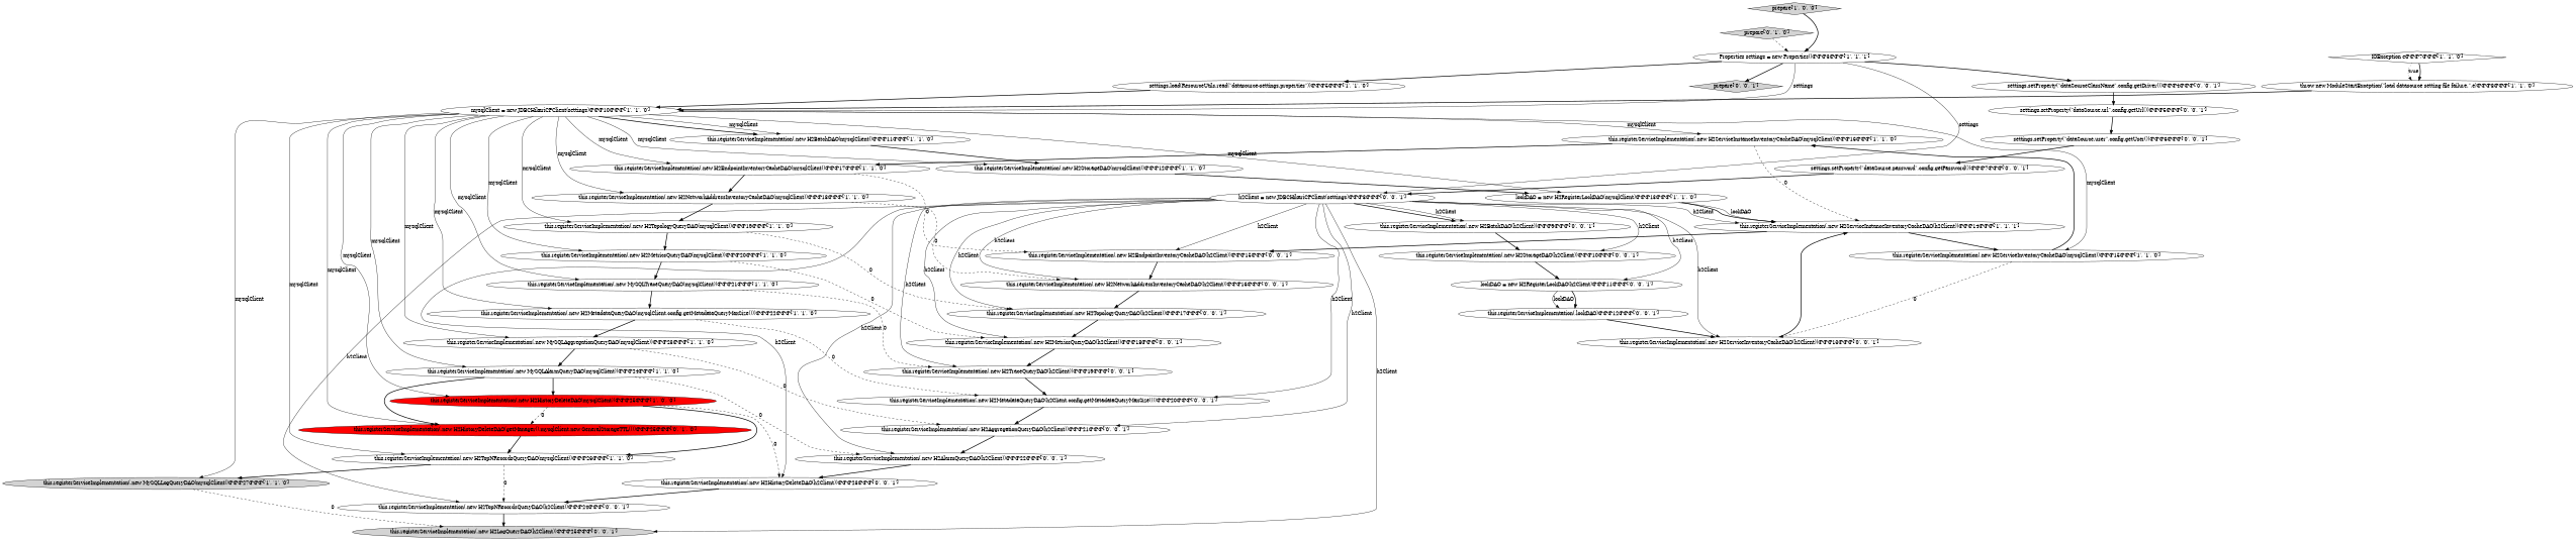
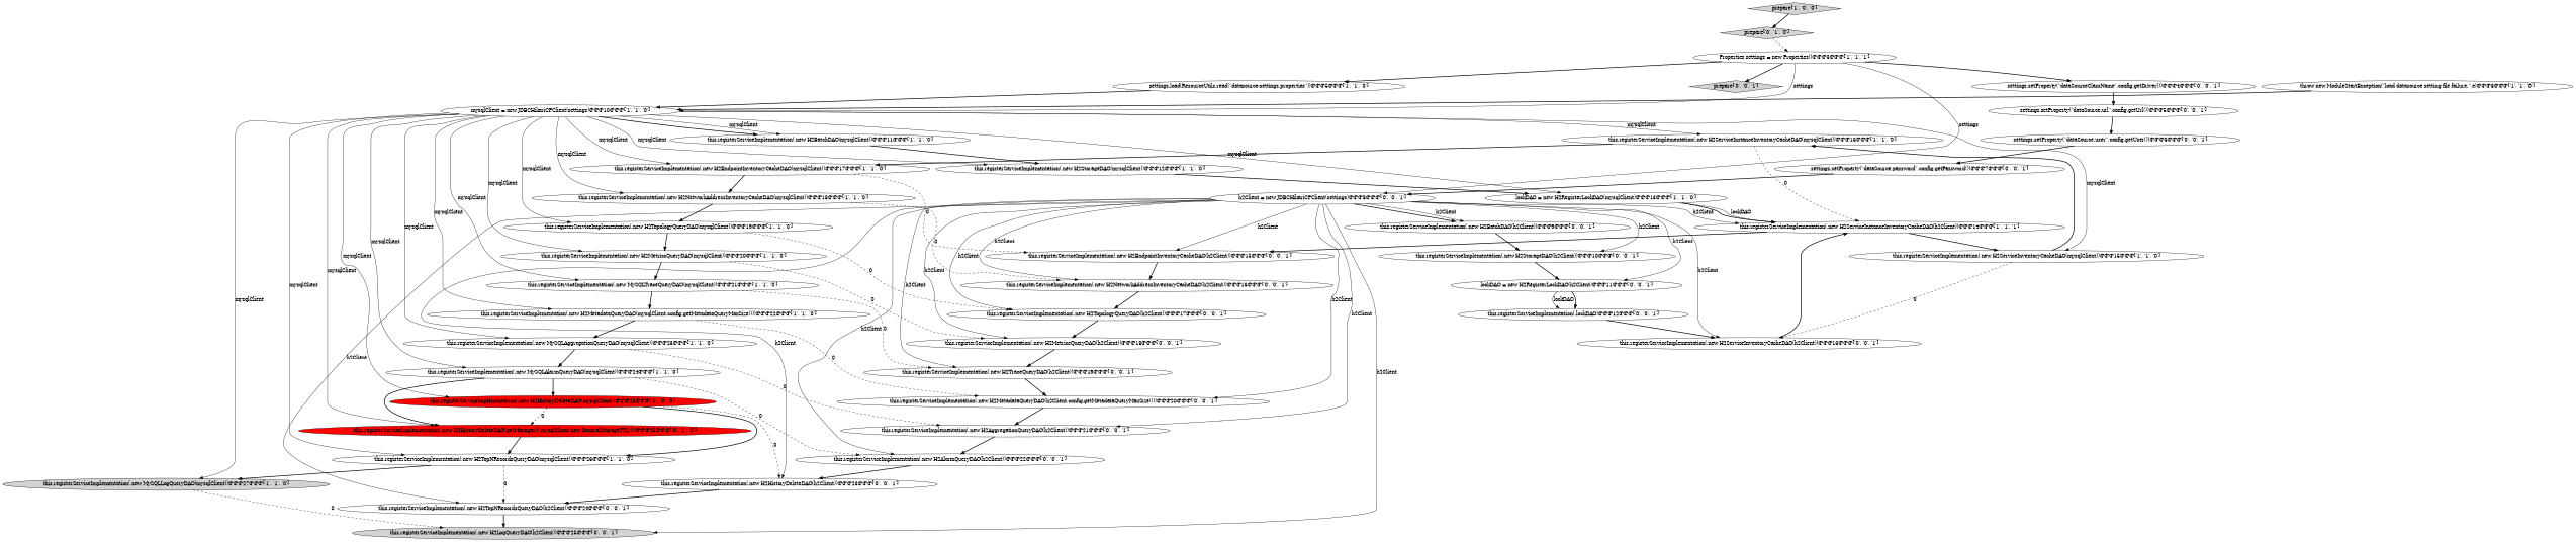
  digraph {
    node [fillcolor=white shape=ellipse style=filled]
    edge [style=bold]
    n1 [fillcolor=lightgray label="prepare['0', '0', '1']" shape=diamond]
    n2 [label="Properties settings = new Properties()@@@3@@@['1', '1', '1']"]
    n3 [label="mysqlClient = new JDBCHikariCPClient(settings)@@@10@@@['1', '1', '0']"]
    n4 [label="settings.setProperty(\"dataSourceClassName\",config.getDriver())@@@4@@@['0', '0', '1']"]
    n5 [label="h2Client = new JDBCHikariCPClient(settings)@@@8@@@['0', '0', '1']"]
    n6 [label="settings.load(ResourceUtils.read(\"datasource-settings.properties\"))@@@5@@@['1', '1', '0']"]
    n7 [label="this.registerServiceImplementation(,new H2MetadataQueryDAO(mysqlClient,config.getMetadataQueryMaxSize()))@@@22@@@['1', '1', '0']"]
    n8 [label="this.registerServiceImplementation(,new MySQLAggregationQueryDAO(mysqlClient))@@@23@@@['1', '1', '0']"]
    n9 [label="this.registerServiceImplementation(,new H2MetadataQueryDAO(h2Client,config.getMetadataQueryMaxSize()))@@@20@@@['0', '0', '1']"]
    n10 [label="this.registerServiceImplementation(,new H2AggregationQueryDAO(h2Client))@@@21@@@['0', '0', '1']"]
    n11 [label="this.registerServiceImplementation(,new MySQLAlarmQueryDAO(mysqlClient))@@@24@@@['1', '1', '0']"]
    n12 [label="this.registerServiceImplementation(,new H2ServiceInstanceInventoryCacheDAO(mysqlClient))@@@16@@@['1', '1', '0']"]
    n13 [label="this.registerServiceImplementation(,new H2EndpointInventoryCacheDAO(mysqlClient))@@@17@@@['1', '1', '0']"]
    n14 [label="this.registerServiceImplementation(,new H2ServiceInstanceInventoryCacheDAO(h2Client))@@@14@@@['1', '1', '1']"]
    n15 [label="this.registerServiceImplementation(,new H2EndpointInventoryCacheDAO(h2Client))@@@15@@@['0', '0', '1']"]
    n16 [label="this.registerServiceImplementation(,new H2NetworkAddressInventoryCacheDAO(mysqlClient))@@@18@@@['1', '1', '0']"]
    n17 [label="this.registerServiceImplementation(,new H2ServiceInventoryCacheDAO(mysqlClient))@@@15@@@['1', '1', '0']"]
    n18 [label="this.registerServiceImplementation(,new H2AlarmQueryDAO(h2Client))@@@22@@@['0', '0', '1']"]
    n19 [label="this.registerServiceImplementation(,new H2HistoryDeleteDAO(h2Client))@@@23@@@['0', '0', '1']"]
    n20 [label="this.registerServiceImplementation(,new H2BatchDAO(h2Client))@@@9@@@['0', '0', '1']"]
    n21 [label="this.registerServiceImplementation(,new H2StorageDAO(h2Client))@@@10@@@['0', '0', '1']"]
    n22 [label="lockDAO = new H2RegisterLockDAO(h2Client)@@@11@@@['0', '0', '1']"]
    n23 [fillcolor=red label="this.registerServiceImplementation(,new H2HistoryDeleteDAO(mysqlClient))@@@25@@@['1', '0', '0']"]
    n24 [fillcolor=red label="this.registerServiceImplementation(,new H2HistoryDeleteDAO(getManager(),mysqlClient,new GeneralStorageTTL()))@@@25@@@['0', '1', '0']"]
    n25 [label="this.registerServiceImplementation(,new MySQLTraceQueryDAO(mysqlClient))@@@21@@@['1', '1', '0']"]
    n26 [label="this.registerServiceImplementation(,new H2TopNRecordsQueryDAO(mysqlClient))@@@26@@@['1', '1', '0']"]
    n27 [fillcolor=lightgray label="this.registerServiceImplementation(,new MySQLLogQueryDAO(mysqlClient))@@@27@@@['1', '1', '0']"]
    n28 [label="this.registerServiceImplementation(,new H2StorageDAO(mysqlClient))@@@12@@@['1', '1', '0']"]
    n29 [label="lockDAO = new H2RegisterLockDAO(mysqlClient)@@@13@@@['1', '1', '0']"]
    n30 [label="this.registerServiceImplementation(,new H2BatchDAO(mysqlClient))@@@11@@@['1', '1', '0']"]
    n31 [label="this.registerServiceImplementation(,new H2MetricsQueryDAO(mysqlClient))@@@20@@@['1', '1', '0']"]
    n32 [label="this.registerServiceImplementation(,new H2TopologyQueryDAO(mysqlClient))@@@19@@@['1', '1', '0']"]
    n33 [label="settings.setProperty(\"dataSource.url\",config.getUrl())@@@5@@@['0', '0', '1']"]
    n34 [label="this.registerServiceImplementation(,new H2TraceQueryDAO(h2Client))@@@19@@@['0', '0', '1']"]
    n35 [label="this.registerServiceImplementation(,new H2TopNRecordsQueryDAO(h2Client))@@@24@@@['0', '0', '1']"]
    n36 [label="this.registerServiceImplementation(,new H2NetworkAddressInventoryCacheDAO(h2Client))@@@16@@@['0', '0', '1']"]
    n37 [label="this.registerServiceImplementation(,new H2TopologyQueryDAO(h2Client))@@@17@@@['0', '0', '1']"]
    n38 [label="this.registerServiceImplementation(,new H2ServiceInventoryCacheDAO(h2Client))@@@13@@@['0', '0', '1']"]
    n39 [label="this.registerServiceImplementation(,new H2MetricsQueryDAO(h2Client))@@@18@@@['0', '0', '1']"]
    n40 [fillcolor=lightgray label="this.registerServiceImplementation(,new H2LogQueryDAO(h2Client))@@@25@@@['0', '0', '1']"]
-   n41 [label="IOException e@@@7@@@['1', '1', '0']" shape=diamond]
    n42 [label="throw new ModuleStartException(\"load datasource setting file failure.\",e)@@@8@@@['1', '1', '0']"]
    n43 [label="settings.setProperty(\"dataSource.user\",config.getUser())@@@6@@@['0', '0', '1']"]
    n44 [label="settings.setProperty(\"dataSource.password\",config.getPassword())@@@7@@@['0', '0', '1']"]
    n45 [fillcolor=lightgray label="prepare['0', '1', '0']" shape=diamond]
    n46 [fillcolor=lightgray label="prepare['1', '0', '0']" shape=diamond]
    n47 [label="this.registerServiceImplementation(,lockDAO)@@@12@@@['0', '0', '1']"]
    n2 -> n1
    n2 -> n3 [label=settings style=solid]
    n2 -> n4
    n2 -> n5 [label=settings style=solid]
    n2 -> n6
    n3 -> n7 [label=mysqlClient style=solid]
    n3 -> n8 [label=mysqlClient style=solid]
    n3 -> n11 [label=mysqlClient style=solid]
    n3 -> n12 [label=mysqlClient style=solid]
    n3 -> n13 [label=mysqlClient style=solid]
    n3 -> n16 [label=mysqlClient style=solid]
    n3 -> n17 [label=mysqlClient style=solid]
    n3 -> n23 [label=mysqlClient style=solid]
    n3 -> n24 [label=mysqlClient style=solid]
    n3 -> n25 [label=mysqlClient style=solid]
    n3 -> n26 [label=mysqlClient style=solid]
    n3 -> n27 [label=mysqlClient style=solid]
    n3 -> n28 [label=mysqlClient style=solid]
    n3 -> n29 [label=mysqlClient style=solid]
    n3 -> n30 [label=mysqlClient style=solid]
    n3 -> n30
    n3 -> n31 [label=mysqlClient style=solid]
    n3 -> n32 [label=mysqlClient style=solid]
    n4 -> n33
    n5 -> n9 [label=h2Client style=solid]
    n5 -> n10 [label=h2Client style=solid]
    n5 -> n14 [label=h2Client style=solid]
    n5 -> n15 [label=h2Client style=solid]
    n5 -> n18 [label=h2Client style=solid]
    n5 -> n19 [label=h2Client style=solid]
    n5 -> n20
    n5 -> n20 [label=h2Client style=solid]
    n5 -> n21 [label=h2Client style=solid]
    n5 -> n22 [label=h2Client style=solid]
    n5 -> n34 [label=h2Client style=solid]
    n5 -> n35 [label=h2Client style=solid]
    n5 -> n36 [label=h2Client style=solid]
    n5 -> n37 [label=h2Client style=solid]
    n5 -> n38 [label=h2Client style=solid]
    n5 -> n39 [label=h2Client style=solid]
    n5 -> n40 [label=h2Client style=solid]
    n6 -> n3
    n7 -> n8
    n7 -> n9 [label=0 style=dashed]
    n8 -> n10 [label=0 style=dashed]
    n8 -> n11
    n9 -> n10
    n10 -> n18
    n11 -> n18 [label=0 style=dashed]
    n11 -> n23
    n11 -> n24
    n12 -> n13
    n12 -> n14 [label=0 style=dashed]
    n13 -> n15 [label=0 style=dashed]
    n13 -> n16
    n14 -> n15
    n14 -> n17
    n15 -> n36
    n16 -> n32
    n16 -> n36 [label=0 style=dashed]
    n17 -> n12
    n17 -> n38 [label=0 style=dashed]
    n18 -> n19
    n19 -> n35
    n20 -> n21
    n21 -> n22
    n22 -> n47
    n22 -> n47 [label=lockDAO style=solid]
    n23 -> n19 [label=0 style=dashed]
    n23 -> n24 [label=0 style=dashed]
    n23 -> n26
    n24 -> n26
    n25 -> n7
    n25 -> n34 [label=0 style=dashed]
    n26 -> n27
    n26 -> n35 [label=0 style=dashed]
    n27 -> n40 [label=0 style=dashed]
    n28 -> n29
    n29 -> n14
    n29 -> n14 [label=lockDAO style=solid]
    n30 -> n28
    n31 -> n25
    n31 -> n39 [label=0 style=dashed]
    n32 -> n31
    n32 -> n37 [label=0 style=dashed]
    n33 -> n43
    n34 -> n9
    n35 -> n40
    n36 -> n37
    n37 -> n39
    n38 -> n14
    n39 -> n34
-   n41 -> n42
-   n41 -> n42 [label=true style=dotted]
    n42 -> n3
    n43 -> n44
    n44 -> n5
    n45 -> n2 [style=dashed]
-   n46 -> n2
+   n46 -> n45
    n47 -> n38
  }
